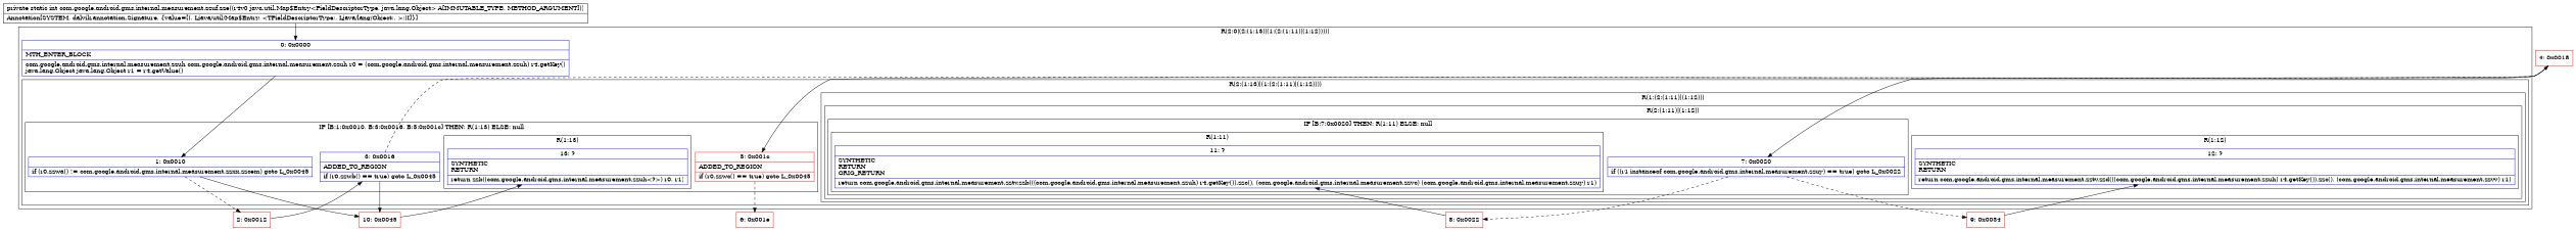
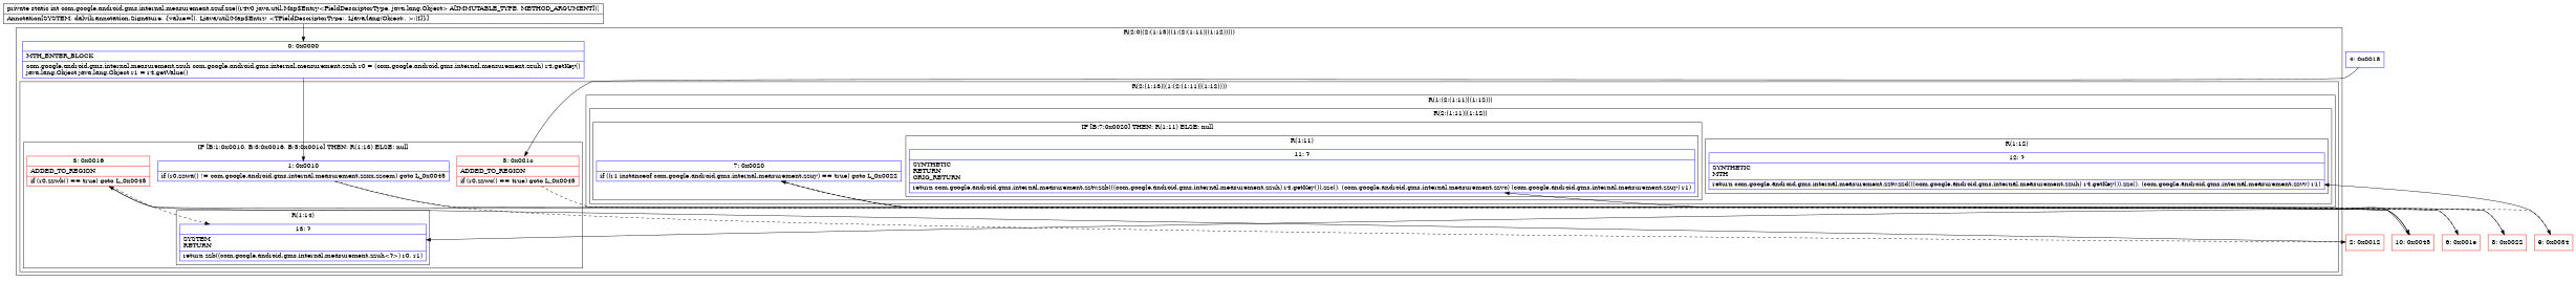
  digraph {
    node [color=blue shape=record]
-   n1 [label="{13\:\ ?|SYNTHETIC\lRETURN\l|return zzb((com.google.android.gms.internal.measurement.zzuh\<?\>) r0, r1)\l}"]
+   n1 [label="{13\:\ ?|SYSTEM\lRETURN\l|return zzb((com.google.android.gms.internal.measurement.zzuh\<?\>) r0, r1)\l}"]
    n2 [label="{1\:\ 0x0010|if (r0.zzwa() != com.google.android.gms.internal.measurement.zzxx.zzcem) goto L_0x0045\l}"]
-   n3 [label="{3\:\ 0x0016|ADDED_TO_REGION\l|if (r0.zzwb() == true) goto L_0x0045\l}"]
+   n3 [color=red label="{3\:\ 0x0016|ADDED_TO_REGION\l|if (r0.zzwb() == true) goto L_0x0045\l}"]
    n4 [color=red label="{5\:\ 0x001c|ADDED_TO_REGION\l|if (r0.zzwc() == true) goto L_0x0045\l}"]
    n5 [label="{11\:\ ?|SYNTHETIC\lRETURN\lORIG_RETURN\l|return com.google.android.gms.internal.measurement.zztv.zzb(((com.google.android.gms.internal.measurement.zzuh) r4.getKey()).zzc(), (com.google.android.gms.internal.measurement.zzvc) (com.google.android.gms.internal.measurement.zzuy) r1)\l}"]
    n6 [label="{7\:\ 0x0020|if ((r1 instanceof com.google.android.gms.internal.measurement.zzuy) == true) goto L_0x0022\l}"]
-   n7 [label="{12\:\ ?|SYNTHETIC\lRETURN\l|return com.google.android.gms.internal.measurement.zztv.zzd(((com.google.android.gms.internal.measurement.zzuh) r4.getKey()).zzc(), (com.google.android.gms.internal.measurement.zzvv) r1)\l}"]
+   n7 [label="{12\:\ ?|SYNTHETIC\lMTH\l|return com.google.android.gms.internal.measurement.zztv.zzd(((com.google.android.gms.internal.measurement.zzuh) r4.getKey()).zzc(), (com.google.android.gms.internal.measurement.zzvv) r1)\l}"]
    n8 [label="{0\:\ 0x0000|MTH_ENTER_BLOCK\l|com.google.android.gms.internal.measurement.zzuh com.google.android.gms.internal.measurement.zzuh r0 = (com.google.android.gms.internal.measurement.zzuh) r4.getKey()\ljava.lang.Object java.lang.Object r1 = r4.getValue()\l}"]
    n9 [color=red label="{2\:\ 0x0012}"]
    n10 [color=red label="{10\:\ 0x0045}"]
-   n11 [color=red label="{4\:\ 0x0018}"]
+   n11 [label="{4\:\ 0x0018}"]
    n12 [color=red label="{6\:\ 0x001e}"]
    n13 [color=red label="{8\:\ 0x0022}"]
    n14 [color=red label="{9\:\ 0x0034}"]
    n15 [label="{private static int com.google.android.gms.internal.measurement.zzuf.zze((r4v0 java.util.Map$Entry\<FieldDescriptorType, java.lang.Object\> A[IMMUTABLE_TYPE, METHOD_ARGUMENT]))  | Annotation[SYSTEM, dalvik.annotation.Signature, \{value=[(, Ljava\/util\/Map$Entry, \<TFieldDescriptorType;, Ljava\/lang\/Object;, \>;)I]\}]\l}" color=""]
    subgraph cluster_1 {
      label="R(2:0|(2:(1:13)|(1:(2:(1:11)|(1:12)))))"
      n8
      subgraph cluster_2 {
        label="R(2:(1:13)|(1:(2:(1:11)|(1:12))))"
        subgraph cluster_3 {
          label="IF [B:1:0x0010, B:3:0x0016, B:5:0x001c] THEN: R(1:13) ELSE: null"
          n2
          n3
          n4
          subgraph cluster_4 {
-           label="R(1:13)"
+           label="R(1:14)"
            n1
          }
        }
        subgraph cluster_5 {
          label="R(1:(2:(1:11)|(1:12)))"
          subgraph cluster_6 {
            label="R(2:(1:11)|(1:12))"
            subgraph cluster_7 {
              label="IF [B:7:0x0020] THEN: R(1:11) ELSE: null"
              n6
              subgraph cluster_8 {
                label="R(1:11)"
                n5
              }
            }
            subgraph cluster_9 {
              label="R(1:12)"
              n7
            }
          }
        }
      }
    }
    n2 -> n9 [style=dashed]
    n2 -> n10
    n3 -> n10
-   n3 -> n11 [style=dashed]
+   n3 -> n1 [style=dashed]
    n4 -> n12 [style=dashed]
    n6 -> n13 [style=dashed]
    n6 -> n14 [style=dashed]
    n8 -> n2
    n9 -> n3
    n10 -> n1
    n11 -> n4
-   n11 -> n6
+   n12 -> n6
    n13 -> n5
    n14 -> n7
    n15 -> n8
  }
